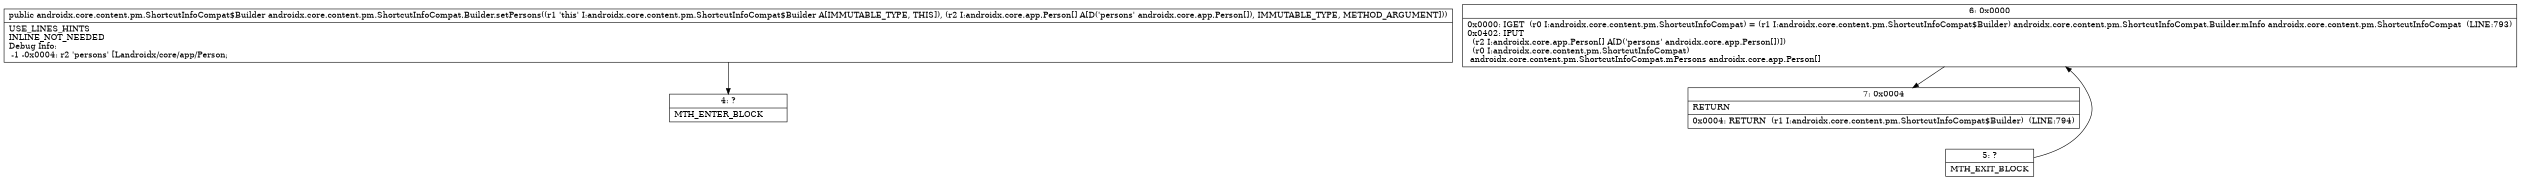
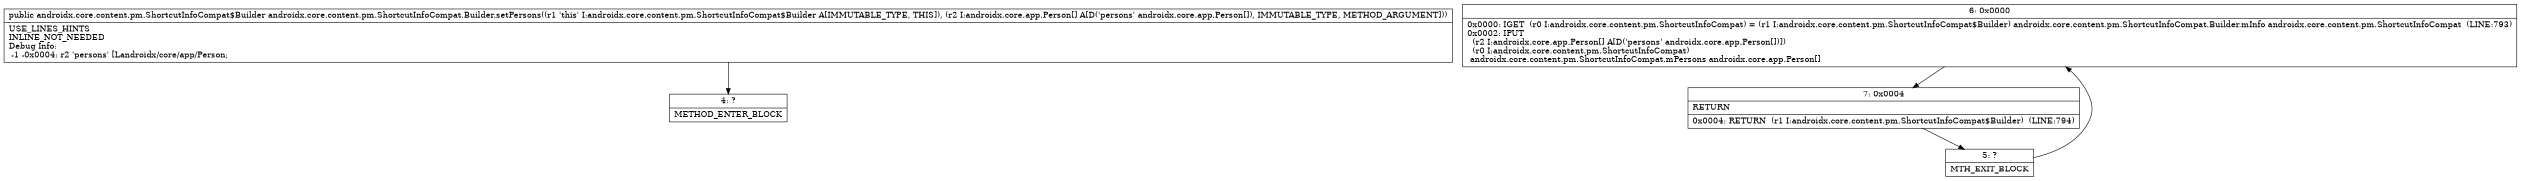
  digraph {
    node [shape=record]
-   n1 [label="{4\:\ ?|MTH_ENTER_BLOCK\l}"]
-   n2 [label="{6\:\ 0x0000|0x0000: IGET  (r0 I:androidx.core.content.pm.ShortcutInfoCompat) = (r1 I:androidx.core.content.pm.ShortcutInfoCompat$Builder) androidx.core.content.pm.ShortcutInfoCompat.Builder.mInfo androidx.core.content.pm.ShortcutInfoCompat  (LINE:793)\l0x0402: IPUT  \l  (r2 I:androidx.core.app.Person[] A[D('persons' androidx.core.app.Person[])])\l  (r0 I:androidx.core.content.pm.ShortcutInfoCompat)\l androidx.core.content.pm.ShortcutInfoCompat.mPersons androidx.core.app.Person[] \l}"]
+   n1 [label="{4\:\ ?|METHOD_ENTER_BLOCK\l}"]
+   n2 [label="{6\:\ 0x0000|0x0000: IGET  (r0 I:androidx.core.content.pm.ShortcutInfoCompat) = (r1 I:androidx.core.content.pm.ShortcutInfoCompat$Builder) androidx.core.content.pm.ShortcutInfoCompat.Builder.mInfo androidx.core.content.pm.ShortcutInfoCompat  (LINE:793)\l0x0002: IPUT  \l  (r2 I:androidx.core.app.Person[] A[D('persons' androidx.core.app.Person[])])\l  (r0 I:androidx.core.content.pm.ShortcutInfoCompat)\l androidx.core.content.pm.ShortcutInfoCompat.mPersons androidx.core.app.Person[] \l}"]
    n3 [label="{7\:\ 0x0004|RETURN\l|0x0004: RETURN  (r1 I:androidx.core.content.pm.ShortcutInfoCompat$Builder)  (LINE:794)\l}"]
    n4 [label="{5\:\ ?|MTH_EXIT_BLOCK\l}"]
    n5 [label="{public androidx.core.content.pm.ShortcutInfoCompat$Builder androidx.core.content.pm.ShortcutInfoCompat.Builder.setPersons((r1 'this' I:androidx.core.content.pm.ShortcutInfoCompat$Builder A[IMMUTABLE_TYPE, THIS]), (r2 I:androidx.core.app.Person[] A[D('persons' androidx.core.app.Person[]), IMMUTABLE_TYPE, METHOD_ARGUMENT]))  | USE_LINES_HINTS\lINLINE_NOT_NEEDED\lDebug Info:\l  \-1 \-0x0004: r2 'persons' [Landroidx\/core\/app\/Person;\l}"]
    n2 -> n3
+   n3 -> n4
    n4 -> n2
    n5 -> n1
  }
